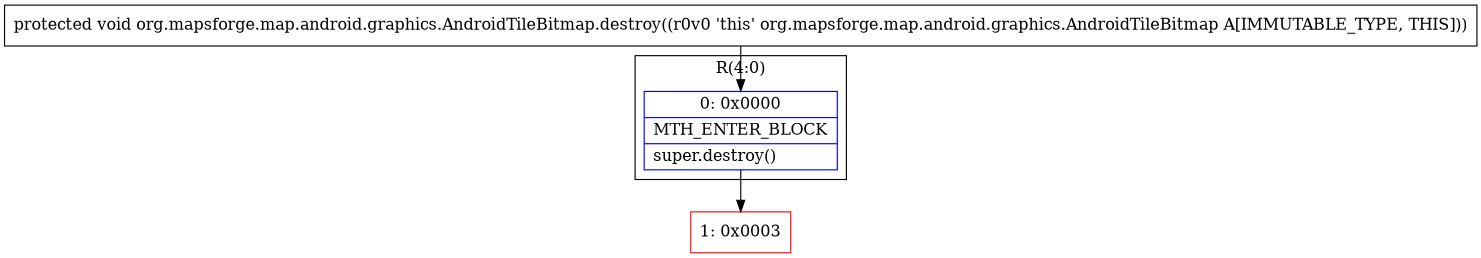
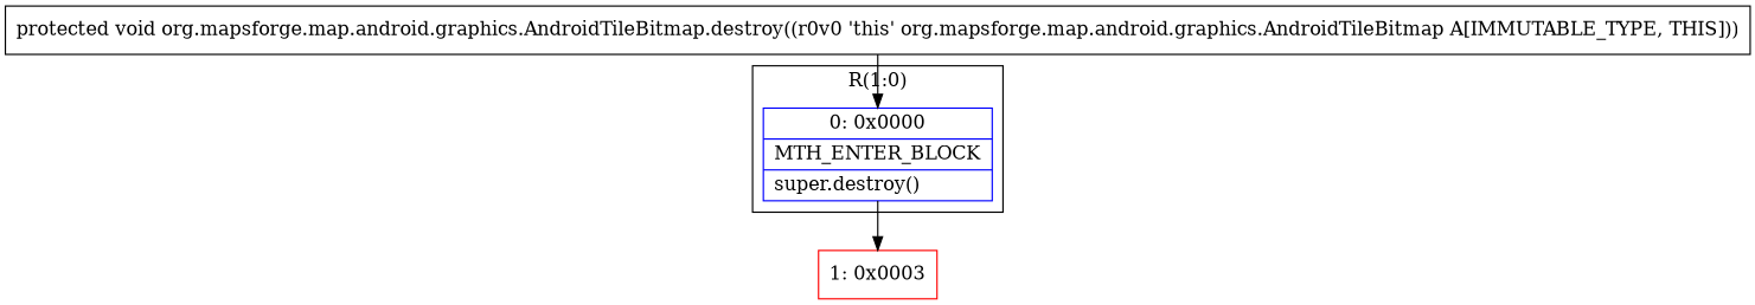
  digraph {
    node [shape=record]
    n1 [color=blue label="{0\:\ 0x0000|MTH_ENTER_BLOCK\l|super.destroy()\l}"]
    n2 [color=red label="{1\:\ 0x0003}"]
    n3 [label="{protected void org.mapsforge.map.android.graphics.AndroidTileBitmap.destroy((r0v0 'this' org.mapsforge.map.android.graphics.AndroidTileBitmap A[IMMUTABLE_TYPE, THIS])) }"]
    subgraph cluster_1 {
-     label="R(4:0)"
+     label="R(1:0)"
      n1
    }
    n1 -> n2
    n3 -> n1
  }
